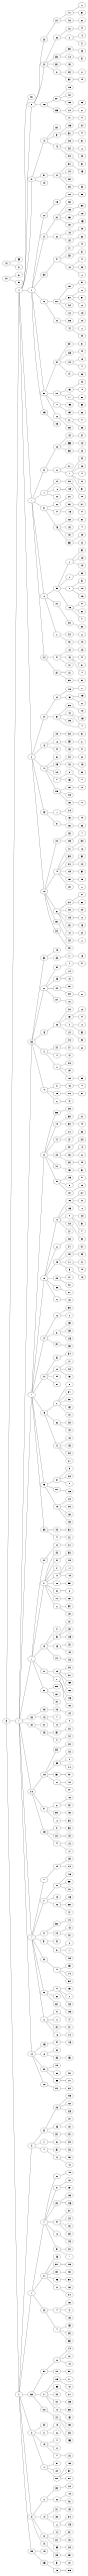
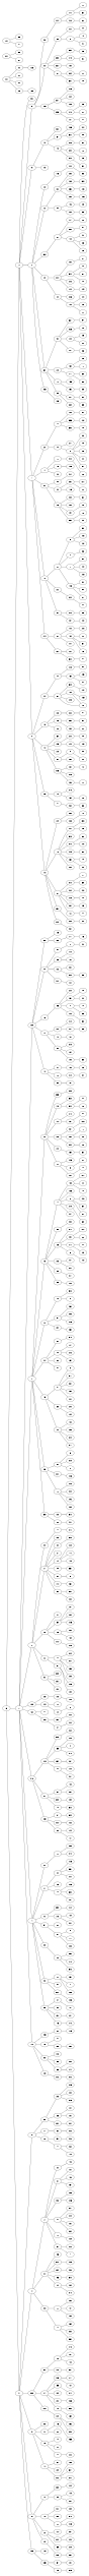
  strict graph {
    fontname="Patrick Hand"
    rankdir=LR
    node [fontname="Patrick Hand"]
    edge [fontname="Patrick Hand"]
    5
    2
    6
    8
    806
    63
    99
    7
    1
    9
    430
    12
    10
    633
    132
    813
    11
    168
    24
    16
    303
    74
    23
    235
    834
    244
    754
    131
-   907
    634
    696
    28
    532
    29
    59
    395
    89
    4
    97
    3
    427
    464
    106
    146
    751
    128
    539
    497
    145
    66
    171
    48
    615
    72
    721
    15
    95
    590
    n59 [label=881]
    21
    20
    42
    38
    803
    277
    447
    930
    229
    607
    254
    467
    71
    94
    51
    901
    80
    915
    805
    190
    394
    638
    30
    41
    663
    61
    216
    848
    546
    411
    372
    334
    76
    139
    116
    64
    124
    79
    601
    130
    355
    227
    593
    580
    587
    941
    571
    585
    932
    651
    219
    476
    715
    736
    133
    136
    377
    78
    107
    224
    316
    683
    705
    463
    884
    414
    115
    70
    690
    142
    175
    598
    286
    581
    104
    237
    624
    154
    740
    345
    449
    659
    275
    260
    134
    375
    918
    391
    628
    110
    158
    352
    329
    865
    750
    908
    195
    788
    867
    105
    284
    412
    489
    44
    343
    506
    535
    713
    177
    270
    226
    103
    117
    433
    75
    203
    509
    589
    160
    151
    637
    351
    643
    933
    831
    181
    356
    27
    32
    326
    169
    773
    493
    167
    793
    98
    81
    67
    890
    37
    717
    494
    46
    50
    45
    272
    143
    631
    520
    307
    236
    743
    616
    68
    452
    921
    570
    55
    358
    666
    156
    579
    318
    31
    322
    499
    368
    126
    513
    269
    500
    279
    544
    36
    180
    667
    438
    524
    261
    689
    202
    415
    909
    794
    753
    473
    856
    655
    378
    293
    35
    397
    536
    757
    716
    88
    96
    883
    108
    149
    54
    485
    512
    308
    595
    162
    344
    164
    389
    268
    825
    455
    798
    682
    418
    428
    815
    568
    612
    468
    148
    656
    228
    328
    330
    90
    826
    259
    306
    127
    324
    559
    885
    951
    363
    714
    763
    776
    43
    502
    410
    639
    398
    596
    775
    632
    490
    213
    621
    735
    526
    920
    382
    342
    576
    747
    332
    388
    472
    833
    400
    353
    737
    183
    492
    661
    309
    178
    734
    574
    828
    627
    925
    182
    531
    385
    649
    241
    152
    611
    155
    458
    271
    338
    688
    555
    503
    861
    19
    847
    685
    864
    304
    165
    898
    299
    606
    557
    13
    87
    34
    125
    349
    869
    701
    137
    109
    266
    246
    522
    770
    159
    528
    197
    280
    619
    929
    357
    409
    872
    687
    93
    752
    404
    870
    403
    910
    157
    832
    838
    233
    446
    540
    367
    220
    252
    292
    362
    437
    720
    904
    176
    888
    936
    711
    91
    662
    184
    894
    387
    764
    849
    456
    82
    672
    767
    771
    196
    360
    604
    693
    199
    267
    101
    390
    583
    527
    212
    431
    801
    204
    392
    459
    425
    58
    484
    100
    635
    60
    860
    221
    899
    314
    206
    416
    85
    471
    946
    961
    249
    563
    69
    857
    900
    265
    959
    517
    641
    878
    654
    57
    511
    336
    652
    474
    897
    692
    102
    709
    347
    311
    25
    379
    39
    745
    778
    949
    208
    239
    562
    846
    814
    543
    728
    114
    170
    554
    52
    854
    584
    407
    291
    207
    225
    402
    138
    273
    928
    346
    250
    209
    785
    699
    673
    73
    222
    724
    432
    443
    62
    817
    931
    769
    821
    198
    906
    408
    542
    588
    488
    677
    141
    800
    919
    465
    556
    276
    475
    507
    481
    462
    189
    926
    40
    111
    290
    359
    419
    578
    256
    14
    200
    495
    121
    281
    413
    665
    859
    892
    214
    348
    945
    792
    365
    626
    294
    924
    923
    843
    837
    147
    173
    744
+   193
    251
    700
    285
    341
    248
    434
    302
    480
    242
    17
    783
    893
    577
    707
    317
    732
    191
    608
    758
    337
    552
    710
    691
    179
    591
    211
    186
    914
    835
    508
    658
    258
    393
    955
    487
    630
    521
    364
    478
    120
    896
    708
    518
    765
    331
    787
    829
    354
    296
    575
    768
    547
    380
    77
    18
    86
    640
    882
    477
    263
    135
    686
    671
    824
    940
    567
    804
    315
    572
    645
    150
    515
    523
    283
    755
    298
    453
    386
    782
    762
    851
    679
    514
    810
    541
    644
    288
    781
    470
    448
    561
    749
    845
    818
    405
    240
    118
    569
    550
    944
    504
    586
    153
    862
    551
    927
    234
    629
    33
    460
    886
    22
    56
    836
    371
    466
    566
    678
    795
    424
    53
    733
    706
    435
    702
    726
    230
    822
    300
    401
    498
    960
    786
    223
    746
    537
    123
    842
    877
    253
    684
    274
    205
    674
    953
    811
    807
    451
    366
    340
    703
    609
    188
    172
    417
    660
    335
    112
    573
    185
    957
    201
    533
    809
    310
    761
    350
    879
    719
    245
    187
    866
    65
    192
    450
    469
    742
    174
    549
    454
    545
    534
    420
    827
    422
    694
    903
    320
    119
    319
    440
    592
    486
    668
    321
    47
    144
    873
    257
    636
    560
    376
    565
    727
    423
    774
    5 -- 2
    5 -- 6
    5 -- 8
    2 -- 806
    2 -- 63
    2 -- 99
    2 -- 7
    2 -- 1
    2 -- 9
    6 -- 430
    6 -- 12
    6 -- 10
    6 -- 633
    6 -- 132
    6 -- 813
    6 -- 11
    6 -- 168
    8 -- 24
    8 -- 16
    8 -- 303
    8 -- 74
    8 -- 23
    8 -- 235
    63 -- 834
    63 -- 244
    63 -- 754
    99 -- 131
-   99 -- 907
    99 -- 634
    7 -- 696
    7 -- 28
    7 -- 532
    7 -- 29
    7 -- 59
    7 -- 395
    1 -- 89
    1 -- 4
    1 -- 97
    1 -- 3
    1 -- 427
    9 -- 464
    9 -- 106
    9 -- 146
    9 -- 751
    9 -- 128
    430 -- 539
    430 -- 497
    430 -- 145
    430 -- 66
    430 -- 171
    12 -- 48
    12 -- 615
    12 -- 72
    12 -- 721
    12 -- 15
    12 -- 95
    12 -- 590
    10 -- n59
    10 -- 21
    10 -- 20
    10 -- 42
    10 -- 38
    633 -- 803
    633 -- 277
    132 -- 447
    132 -- 930
    813 -- 229
    813 -- 607
    813 -- 254
    11 -- 467
    11 -- 71
    11 -- 94
    11 -- 51
    11 -- 901
    11 -- 80
    11 -- 915
    168 -- 805
    168 -- 190
    168 -- 394
    168 -- 638
    24 -- 30
    24 -- 41
    24 -- 663
    16 -- 61
    16 -- 216
    16 -- 848
    303 -- 546
    303 -- 411
    303 -- 372
    74 -- 334
    74 -- 76
    74 -- 139
    74 -- 116
    23 -- 64
    23 -- 124
    23 -- 79
    23 -- 601
    235 -- 130
    235 -- 355
    834 -- 227
    244 -- 593
    244 -- 580
    244 -- 587
    244 -- 941
    754 -- 571
    754 -- 585
    131 -- 932
    131 -- 651
    131 -- 219
-   907 -- 476
    696 -- 715
    28 -- 736
    28 -- 133
    532 -- 136
    29 -- 377
    29 -- 78
    59 -- 107
    59 -- 224
    59 -- 316
    59 -- 683
    395 -- 705
    89 -- 463
    89 -- 884
    4 -- 414
    4 -- 115
    4 -- 70
    97 -- 690
    97 -- 142
    97 -- 175
    3 -- 598
    3 -- 286
    3 -- 581
    427 -- 104
    427 -- 237
    464 -- 624
    464 -- 154
    106 -- 740
    106 -- 345
    106 -- 449
    146 -- 659
    146 -- 275
    146 -- 260
    146 -- 134
    146 -- 375
    751 -- 918
    751 -- 391
    128 -- 628
    128 -- 110
    128 -- 158
    128 -- 352
    128 -- 329
    539 -- 865
    539 -- 750
    497 -- 908
    497 -- 195
    497 -- 788
    497 -- 867
    145 -- 105
    66 -- 284
    66 -- 412
    66 -- 489
    171 -- 44
    171 -- 343
    171 -- 506
    48 -- 535
    48 -- 713
    48 -- 177
    48 -- 270
    48 -- 226
    48 -- 103
    615 -- 117
    615 -- 433
    615 -- 75
    615 -- 203
    615 -- 509
    615 -- 589
    72 -- 160
    72 -- 151
    72 -- 637
    721 -- 351
    721 -- 643
    721 -- 933
    721 -- 831
    15 -- 181
    15 -- 356
    15 -- 27
    95 -- 32
    95 -- 326
    95 -- 169
    590 -- 773
    590 -- 493
    n59 -- 167
    21 -- 793
    21 -- 98
    21 -- 81
    21 -- 67
    21 -- 890
    21 -- 37
    21 -- 717
    21 -- 494
    20 -- 46
    20 -- 50
    20 -- 45
    20 -- 272
    42 -- 143
    42 -- 631
    38 -- 520
    38 -- 307
    38 -- 236
    803 -- 743
    277 -- 616
    277 -- 68
    930 -- 452
    930 -- 921
    229 -- 570
    229 -- 55
    229 -- 358
    229 -- 666
    607 -- 156
    607 -- 579
    607 -- 318
    254 -- 31
    254 -- 322
    254 -- 499
    467 -- 368
    71 -- 126
    71 -- 513
    71 -- 269
    94 -- 500
    94 -- 279
    51 -- 544
    51 -- 36
    901 -- 180
    80 -- 667
    80 -- 438
    80 -- 524
    915 -- 261
    915 -- 689
    915 -- 202
    915 -- 415
    805 -- 909
    190 -- 794
    190 -- 753
    394 -- 473
    394 -- 856
    394 -- 655
    638 -- 378
    30 -- 293
    30 -- 35
    30 -- 397
    41 -- 536
    663 -- 757
    663 -- 716
    61 -- 88
    61 -- 96
    61 -- 883
    61 -- 108
    61 -- 149
    61 -- 54
    216 -- 485
    216 -- 512
    216 -- 308
    216 -- 595
    216 -- 162
    848 -- 344
    848 -- 164
    546 -- 389
    546 -- 268
    411 -- 825
    411 -- 455
    411 -- 798
    411 -- 682
    411 -- 418
    372 -- 428
    76 -- 815
    76 -- 568
    139 -- 612
    139 -- 468
    139 -- 148
    116 -- 656
    116 -- 228
    116 -- 328
    64 -- 330
    64 -- 90
    124 -- 826
    124 -- 259
    124 -- 306
    79 -- 127
    79 -- 324
    79 -- 559
    601 -- 885
    355 -- 951
    355 -- 363
    227 -- 714
    227 -- 763
    593 -- 776
    593 -- 43
    580 -- 502
    580 -- 410
    587 -- 639
    941 -- 398
    941 -- 596
    571 -- 775
    571 -- 632
    571 -- 490
    585 -- 213
    585 -- 621
    651 -- 735
    651 -- 526
    219 -- 920
    219 -- 382
    219 -- 342
    476 -- 576
    476 -- 747
    476 -- 332
    476 -- 388
    715 -- 472
    736 -- 833
    736 -- 400
    736 -- 353
    736 -- 737
    133 -- 183
    133 -- 492
    136 -- 661
    136 -- 309
    136 -- 178
    377 -- 734
    377 -- 574
    377 -- 828
    377 -- 627
    78 -- 925
    78 -- 182
    107 -- 531
    107 -- 385
    107 -- 649
    107 -- 241
    224 -- 152
    224 -- 611
    316 -- 155
    316 -- 458
    683 -- 271
    683 -- 338
    463 -- 688
    463 -- 555
    463 -- 503
    884 -- 861
    884 -- 19
    414 -- 847
    115 -- 685
    690 -- 864
    142 -- 304
    142 -- 165
    175 -- 898
    175 -- 299
    175 -- 606
    175 -- 557
    598 -- 13
    598 -- 87
    598 -- 34
    598 -- 125
    286 -- 349
    581 -- 869
    581 -- 701
    104 -- 137
    104 -- 109
    104 -- 266
    237 -- 246
    237 -- 522
    624 -- 770
    624 -- 159
    154 -- 528
    154 -- 197
    154 -- 280
    154 -- 619
    740 -- 929
    345 -- 357
    345 -- 409
    275 -- 872
    275 -- 687
    134 -- 93
    134 -- 752
    375 -- 404
    375 -- 870
    375 -- 403
    918 -- 910
    918 -- 157
    391 -- 832
    628 -- 838
    628 -- 233
    110 -- 446
    110 -- 540
    110 -- 367
    110 -- 220
    110 -- 252
    110 -- 292
    158 -- 362
    158 -- 437
    158 -- 720
    158 -- 904
    158 -- 176
    352 -- 888
    329 -- 936
    750 -- 711
    908 -- 91
    195 -- 662
    195 -- 184
    788 -- 894
    788 -- 387
    867 -- 764
    105 -- 849
    105 -- 456
    105 -- 82
    105 -- 672
    284 -- 767
    284 -- 771
    412 -- 196
    489 -- 360
    489 -- 604
    489 -- 693
    44 -- 199
    343 -- 267
    506 -- 101
    535 -- 390
    713 -- 583
    713 -- 527
    177 -- 212
    177 -- 431
    270 -- 801
    270 -- 204
    270 -- 392
    226 -- 459
    103 -- 425
    103 -- 58
    103 -- 484
    117 -- 100
    117 -- 635
    117 -- 60
    117 -- 860
    117 -- 221
    433 -- 899
    75 -- 314
    75 -- 206
    75 -- 416
    75 -- 85
    203 -- 471
    203 -- 946
    509 -- 961
    589 -- 249
    160 -- 563
    160 -- 69
    151 -- 857
    151 -- 900
    151 -- 265
    637 -- 959
    351 -- 517
    643 -- 641
    643 -- 878
    643 -- 654
    181 -- 57
    181 -- 511
    181 -- 336
    181 -- 652
    181 -- 474
    356 -- 897
    356 -- 692
    27 -- 102
    27 -- 709
    27 -- 347
    27 -- 311
    32 -- 25
    32 -- 379
    32 -- 39
    326 -- 745
    169 -- 778
    169 -- 949
    169 -- 208
    169 -- 239
    773 -- 562
    493 -- 846
    167 -- 814
    98 -- 543
    67 -- 728
    67 -- 114
    67 -- 170
    890 -- 554
    37 -- 52
    717 -- 854
    494 -- 584
    494 -- 407
    50 -- 291
    50 -- 207
    50 -- 225
    45 -- 402
    45 -- 138
    272 -- 273
    143 -- 928
    143 -- 346
    143 -- 250
    143 -- 209
    631 -- 785
    631 -- 699
    743 -- 673
    68 -- 73
    452 -- 222
    921 -- 724
    570 -- 432
    55 -- 443
    55 -- 62
    55 -- 817
    358 -- 931
    666 -- 769
    666 -- 821
    156 -- 198
    156 -- 906
    579 -- 408
    318 -- 542
    31 -- 588
    322 -- 488
    499 -- 677
    499 -- 141
    368 -- 800
    368 -- 919
    126 -- 465
    126 -- 556
    126 -- 276
    269 -- 475
    269 -- 507
    269 -- 481
    500 -- 462
    279 -- 189
    279 -- 926
    36 -- 40
    36 -- 111
    36 -- 290
    180 -- 359
    180 -- 419
    180 -- 578
    667 -- 256
    667 -- 14
    667 -- 200
    524 -- 495
    261 -- 121
    202 -- 281
    415 -- 413
    909 -- 665
    753 -- 859
    655 -- 892
    655 -- 214
    378 -- 348
    293 -- 945
    293 -- 792
    293 -- 365
    35 -- 626
    35 -- 294
    397 -- 924
    536 -- 923
    757 -- 843
    716 -- 837
    716 -- 147
    88 -- 173
    96 -- 744
+   96 -- 193
    96 -- 251
    883 -- 700
    883 -- 285
    108 -- 341
    108 -- 248
    108 -- 434
    108 -- 302
    149 -- 480
    54 -- 242
    54 -- 17
    512 -- 783
    308 -- 893
    595 -- 577
    162 -- 707
    162 -- 317
    344 -- 732
    344 -- 191
    344 -- 608
    164 -- 758
    164 -- 337
    164 -- 552
    389 -- 710
    389 -- 691
    389 -- 179
    268 -- 591
    825 -- 211
    825 -- 186
    455 -- 914
    682 -- 835
    418 -- 508
    418 -- 658
    428 -- 258
    428 -- 393
    815 -- 955
    148 -- 487
    328 -- 630
    328 -- 521
    328 -- 364
    330 -- 478
    90 -- 120
    90 -- 896
    826 -- 708
    306 -- 518
    306 -- 765
    324 -- 331
    324 -- 787
    559 -- 829
    885 -- 354
    951 -- 296
    363 -- 575
    714 -- 768
    714 -- 547
    763 -- 380
    776 -- 77
    43 -- 18
    43 -- 86
    502 -- 640
    410 -- 882
    398 -- 477
    596 -- 263
    213 -- 135
    213 -- 686
    621 -- 671
    526 -- 824
    526 -- 940
    920 -- 567
    382 -- 804
    382 -- 315
    342 -- 572
    576 -- 645
    388 -- 150
    472 -- 515
    400 -- 523
    353 -- 283
    737 -- 755
    183 -- 298
    492 -- 453
    661 -- 386
    309 -- 782
    178 -- 762
    178 -- 851
    178 -- 679
    734 -- 514
    574 -- 810
    574 -- 541
    574 -- 644
    627 -- 288
    182 -- 781
    182 -- 470
    182 -- 448
    531 -- 561
    385 -- 749
    649 -- 845
    649 -- 818
    241 -- 405
    152 -- 240
    152 -- 118
    611 -- 569
    611 -- 550
    458 -- 153
    271 -- 862
    271 -- 551
    688 -- 927
    555 -- 234
    503 -- 629
    19 -- 33
    19 -- 460
    19 -- 886
    19 -- 22
    19 -- 56
    847 -- 836
    304 -- 371
    304 -- 466
    898 -- 566
    606 -- 678
    557 -- 795
    557 -- 424
    13 -- 53
    13 -- 733
    13 -- 706
    87 -- 435
    34 -- 702
    34 -- 726
    34 -- 230
    125 -- 822
    125 -- 300
    125 -- 401
    349 -- 498
    869 -- 960
    701 -- 786
    137 -- 223
    109 -- 746
    109 -- 537
    109 -- 123
    522 -- 842
    770 -- 877
    159 -- 253
    159 -- 684
    528 -- 274
    197 -- 619
    197 -- 205
    929 -- 807
    357 -- 451
    409 -- 366
    872 -- 340
    687 -- 703
    687 -- 609
    93 -- 188
    404 -- 172
    403 -- 417
    157 -- 660
    832 -- 335
    233 -- 112
    446 -- 573
    446 -- 185
    367 -- 957
    367 -- 201
    220 -- 533
    252 -- 809
    252 -- 310
    362 -- 761
    362 -- 350
    437 -- 879
    720 -- 719
    904 -- 245
    176 -- 187
    888 -- 866
    711 -- 65
    91 -- 192
    387 -- 450
    456 -- 469
    456 -- 742
    82 -- 174
    82 -- 549
    672 -- 454
    771 -- 545
    693 -- 534
    199 -- 420
    267 -- 827
    527 -- 422
    527 -- 694
    431 -- 903
    801 -- 320
    204 -- 119
    204 -- 319
    392 -- 440
    459 -- 592
    58 -- 486
    484 -- 668
    100 -- 321
    100 -- 47
    100 -- 144
    60 -- 873
    60 -- 257
    60 -- 636
    860 -- 560
    206 -- 376
    206 -- 565
    416 -- 727
    416 -- 423
    85 -- 774
    944 -- 504
    944 -- 586
    674 -- 953
    674 -- 811
  }
